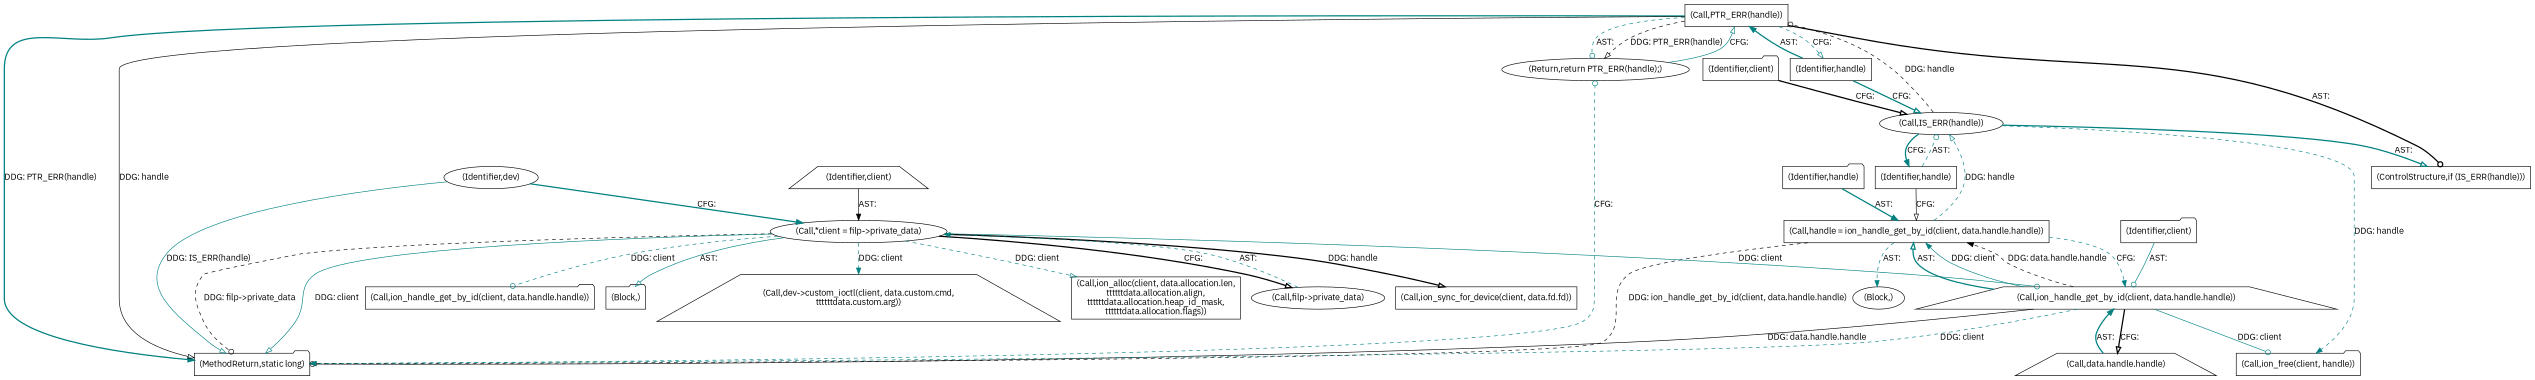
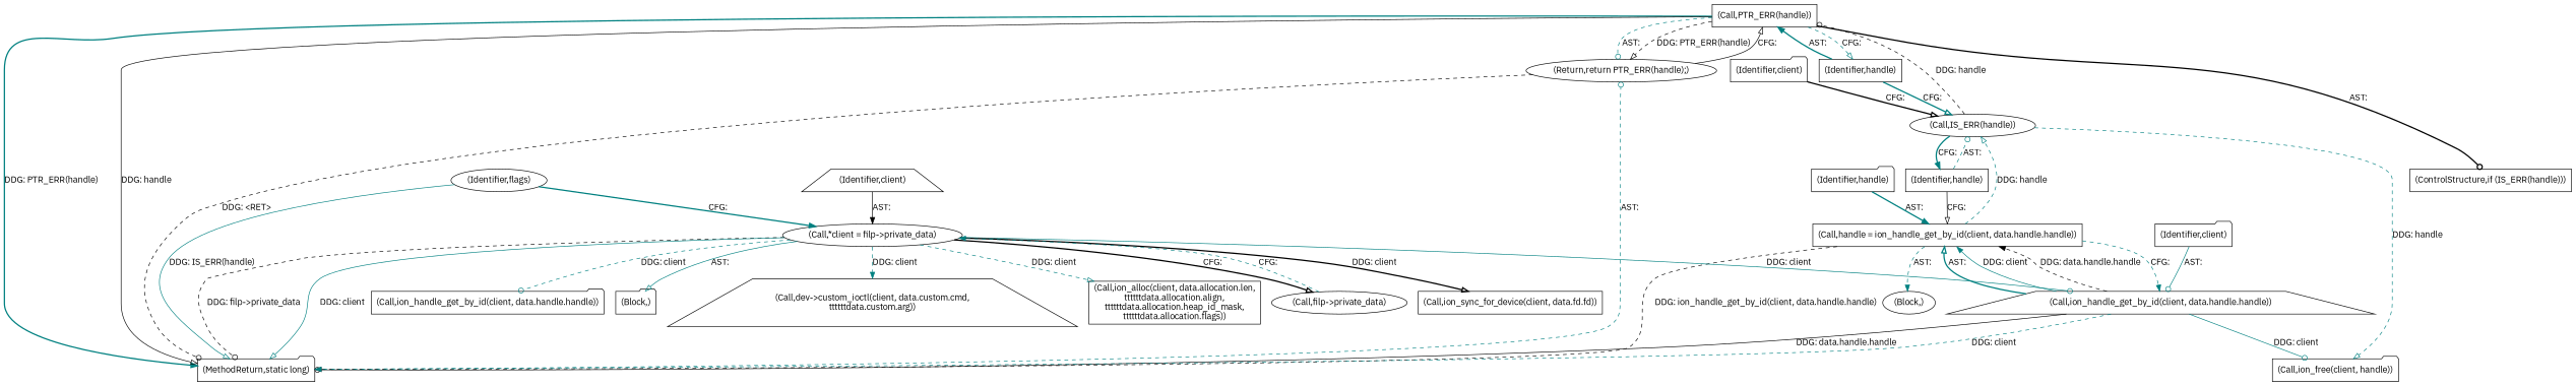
  digraph {
    fontname="IBM Plex Sans"
    node [fontname="IBM Plex Sans" shape=box]
    edge [arrowhead=onormal color=teal fontname="IBM Plex Sans" style=dashed]
    n1 [label="(Call,PTR_ERR(handle))"]
    n2 [label="(Return,return PTR_ERR(handle);)" shape=ellipse]
    n3 [label="(MethodReturn,static long)" shape=folder]
    n4 [label="(Identifier,handle)"]
    n5 [label="(ControlStructure,if (IS_ERR(handle)))"]
    n6 [label="(Call,IS_ERR(handle))" shape=ellipse]
    n7 [label="(Identifier,handle)"]
    n8 [label="(Call,ion_free(client, handle))" shape=folder]
    n9 [label="(Call,handle = ion_handle_get_by_id(client, data.handle.handle))"]
    n10 [label="(Call,ion_handle_get_by_id(client, data.handle.handle))" shape=trapezium]
    n11 [label="(Block,)" shape=ellipse]
-   n12 [label="(Call,data.handle.handle)" shape=trapezium]
    n13 [label="(Call,*client = filp->private_data)" shape=ellipse]
    n14 [label="(Call,ion_handle_get_by_id(client, data.handle.handle))" shape=folder]
    n15 [label="(Block,)" shape=folder]
    n16 [label="(Call,dev->custom_ioctl(client, data.custom.cmd,\n\t\t\t\t\t\tdata.custom.arg))" shape=trapezium]
    n17 [label="(Call,ion_alloc(client, data.allocation.len,\n\t\t\t\t\t\tdata.allocation.align,\n\t\t\t\t\t\tdata.allocation.heap_id_mask,\n\t\t\t\t\t\tdata.allocation.flags))"]
    n18 [label="(Call,filp->private_data)" shape=ellipse]
    n19 [label="(Call,ion_sync_for_device(client, data.fd.fd))"]
    n20 [label="(Identifier,client)" shape=folder]
-   n21 [label="(Identifier,dev)" shape=ellipse]
+   n21 [label="(Identifier,flags)" shape=ellipse]
    n22 [label="(Identifier,client)" shape=folder]
    n23 [label="(Identifier,handle)" shape=folder]
    n24 [label="(Identifier,client)" shape=trapezium]
    n1 -> n2 [arrowhead=odot label="AST: "]
    n1 -> n2 [color=black label="DDG: PTR_ERR(handle)"]
    n1 -> n3 [arrowhead=normal label="DDG: PTR_ERR(handle)" style=bold]
    n1 -> n3 [color=black label="DDG: handle" style=solid]
    n1 -> n4 [label="CFG: "]
    n1 -> n5 [arrowhead=odot color=black label="AST: " style=bold]
-   n2 -> n1 [label="CFG: " style=solid]
-   n3 -> n2 [arrowhead=odot label="CFG: "]
+   n2 -> n1 [color=black label="CFG: " style=solid]
+   n2 -> n3 [arrowhead=odot color=black label="DDG: <RET>"]
+   n3 -> n2 [arrowhead=odot label="AST: "]
    n4 -> n1 [arrowhead=normal label="AST: " style=bold]
    n4 -> n6 [label="CFG: " style=bold]
    n6 -> n1 [arrowhead=odot color=black label="DDG: handle"]
-   n6 -> n5 [label="AST: " style=bold]
    n6 -> n7 [arrowhead=normal label="CFG: " style=bold]
-   n6 -> n8 [arrowhead=normal label="DDG: handle"]
+   n6 -> n8 [label="DDG: handle"]
    n7 -> n6 [arrowhead=odot label="AST: "]
    n7 -> n9 [color=black label="CFG: " style=solid]
    n9 -> n3 [color=black label="DDG: ion_handle_get_by_id(client, data.handle.handle)"]
    n9 -> n6 [label="DDG: handle"]
    n9 -> n10 [arrowhead=normal label="CFG: "]
    n9 -> n11 [arrowhead=normal label="AST: "]
    n10 -> n3 [arrowhead=odot color=black label="DDG: data.handle.handle" style=solid]
    n10 -> n3 [arrowhead=normal label="DDG: client"]
    n10 -> n8 [arrowhead=odot label="DDG: client" style=solid]
    n10 -> n9 [label="AST: " style=bold]
    n10 -> n9 [arrowhead=normal label="DDG: client" style=solid]
    n10 -> n9 [arrowhead=normal color=black label="DDG: data.handle.handle"]
-   n10 -> n12 [color=black label="CFG: " style=bold]
-   n12 -> n10 [arrowhead=normal label="AST: " style=bold]
    n13 -> n3 [arrowhead=odot color=black label="DDG: filp->private_data"]
    n13 -> n3 [label="DDG: client" style=solid]
    n13 -> n10 [arrowhead=odot label="DDG: client" style=solid]
    n13 -> n14 [arrowhead=odot label="DDG: client"]
    n13 -> n15 [label="AST: " style=solid]
    n13 -> n16 [arrowhead=normal label="DDG: client"]
    n13 -> n17 [label="DDG: client"]
    n13 -> n18 [color=black label="CFG: " style=bold]
-   n13 -> n19 [color=black label="DDG: handle" style=bold]
-   n18 -> n13 [arrowhead=normal label="AST: "]
+   n13 -> n19 [color=black label="DDG: client" style=bold]
+   n18 -> n13 [arrowhead=normal label="CFG: "]
    n20 -> n10 [arrowhead=odot label="AST: " style=solid]
    n21 -> n3 [label="DDG: IS_ERR(handle)" style=solid]
    n21 -> n13 [arrowhead=normal label="CFG: " style=bold]
    n22 -> n6 [color=black label="CFG: " style=bold]
    n23 -> n9 [arrowhead=normal label="AST: " style=bold]
    n24 -> n13 [arrowhead=normal color=black label="AST: " style=solid]
  }
